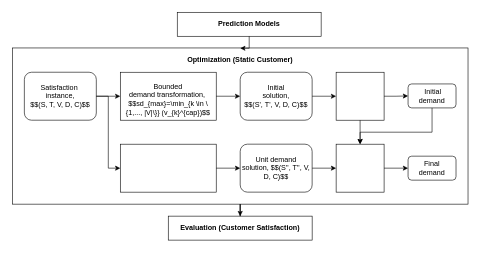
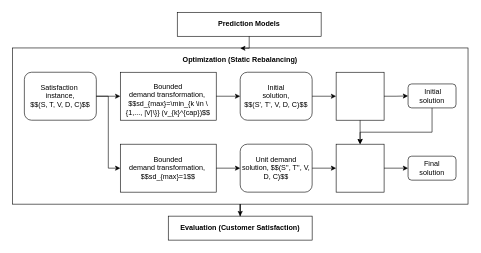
  <mxCell id="0" />
  <mxCell id="1" parent="0" />
  <mxCell id="2" value="" style="rounded=0;whiteSpace=wrap;html=1;fillColor=none;" vertex="1" parent="1"><mxGeometry x="20" y="79.5" width="760" height="260.5" as="geometry" /></mxCell>
  <mxCell id="3" value="Satisfaction&amp;nbsp;&lt;div&gt;instance,&lt;div&gt;&lt;span style=&quot;background-color: transparent; color: light-dark(rgb(0, 0, 0), rgb(255, 255, 255));&quot;&gt;$$(S, T, V, D, C)$$&lt;/span&gt;&lt;/div&gt;&lt;/div&gt;" style="text;html=1;align=center;verticalAlign=middle;whiteSpace=wrap;rounded=0;strokeColor=none;" vertex="1" parent="1"><mxGeometry x="40" y="120" width="120" height="80" as="geometry" /></mxCell>
  <mxCell id="4" value="Initial&lt;div&gt;&lt;span style=&quot;background-color: transparent; color: light-dark(rgb(0, 0, 0), rgb(255, 255, 255));&quot;&gt;solution,&lt;/span&gt;&lt;div&gt;&lt;div&gt;&lt;span style=&quot;background-color: transparent; color: light-dark(rgb(0, 0, 0), rgb(255, 255, 255));&quot;&gt;$$(S', T', V, D, C)$$&lt;/span&gt;&lt;/div&gt;&lt;/div&gt;&lt;/div&gt;" style="text;html=1;align=center;verticalAlign=middle;whiteSpace=wrap;rounded=0;" vertex="1" parent="1"><mxGeometry x="400" y="120" width="120" height="80" as="geometry" /></mxCell>
  <mxCell id="5" value="Unit demand&lt;div&gt;&lt;span style=&quot;background-color: transparent; color: light-dark(rgb(0, 0, 0), rgb(255, 255, 255));&quot;&gt;solution,&amp;nbsp;&lt;/span&gt;&lt;span style=&quot;background-color: transparent; color: light-dark(rgb(0, 0, 0), rgb(255, 255, 255));&quot;&gt;$$(S'', T'', V, D, C)$$&lt;/span&gt;&lt;/div&gt;" style="text;html=1;align=center;verticalAlign=middle;whiteSpace=wrap;rounded=0;" vertex="1" parent="1"><mxGeometry x="400" y="240" width="120" height="80" as="geometry" /></mxCell>
- <mxCell id="6" value="&amp;nbsp;Initial&lt;div&gt;&lt;span style=&quot;background-color: transparent; color: light-dark(rgb(0, 0, 0), rgb(255, 255, 255));&quot;&gt;demand&lt;/span&gt;&lt;/div&gt;" style="text;html=1;align=center;verticalAlign=middle;whiteSpace=wrap;rounded=0;" vertex="1" parent="1"><mxGeometry x="680" y="139.5" width="80" height="40" as="geometry" /></mxCell>
+ <mxCell id="6" value="&amp;nbsp;Initial&lt;div&gt;&lt;span style=&quot;background-color: transparent; color: light-dark(rgb(0, 0, 0), rgb(255, 255, 255));&quot;&gt;solution&lt;/span&gt;&lt;/div&gt;" style="text;html=1;align=center;verticalAlign=middle;whiteSpace=wrap;rounded=0;" vertex="1" parent="1"><mxGeometry x="680" y="139.5" width="80" height="40" as="geometry" /></mxCell>
  <mxCell id="7" style="edgeStyle=orthogonalEdgeStyle;rounded=0;orthogonalLoop=1;jettySize=auto;html=1;exitX=0.5;exitY=1;exitDx=0;exitDy=0;" edge="1" parent="1" source="6" target="6"><mxGeometry relative="1" as="geometry" /></mxCell>
- <mxCell id="8" value="Final&lt;div&gt;demand&lt;/div&gt;" style="text;html=1;align=center;verticalAlign=middle;whiteSpace=wrap;rounded=0;" vertex="1" parent="1"><mxGeometry x="680" y="260" width="80" height="40" as="geometry" /></mxCell>
+ <mxCell id="8" value="Final&lt;div&gt;solution&lt;/div&gt;" style="text;html=1;align=center;verticalAlign=middle;whiteSpace=wrap;rounded=0;" vertex="1" parent="1"><mxGeometry x="680" y="260" width="80" height="40" as="geometry" /></mxCell>
+ <mxCell id="9" value="Bounded&lt;div&gt;demand&amp;nbsp;&lt;span style=&quot;background-color: transparent; color: light-dark(rgb(0, 0, 0), rgb(255, 255, 255));&quot;&gt;transformation,&amp;nbsp;&lt;/span&gt;&lt;/div&gt;&lt;div&gt;&lt;div&gt;$$sd_{max}=1$$&lt;/div&gt;&lt;/div&gt;" style="text;html=1;align=center;verticalAlign=middle;whiteSpace=wrap;rounded=0;" vertex="1" parent="1"><mxGeometry x="200" y="240" width="160" height="80" as="geometry" /></mxCell>
  <mxCell id="10" value="Bounded&lt;div&gt;demand&amp;nbsp;&lt;span style=&quot;background-color: transparent; color: light-dark(rgb(0, 0, 0), rgb(255, 255, 255));&quot;&gt;transformation,&amp;nbsp;&lt;/span&gt;&lt;/div&gt;&lt;div&gt;&lt;div&gt;$$sd_{max}=\min_{k \in \{1,..., |V|\}} (v_{k}^{cap})$$&lt;/div&gt;&lt;/div&gt;" style="text;html=1;align=center;verticalAlign=middle;whiteSpace=wrap;rounded=0;" vertex="1" parent="1"><mxGeometry x="200" y="130" width="160" height="70" as="geometry" /></mxCell>
  <mxCell id="11" style="edgeStyle=orthogonalEdgeStyle;rounded=0;orthogonalLoop=1;jettySize=auto;html=1;entryX=0;entryY=0.5;entryDx=0;entryDy=0;" edge="1" parent="1" source="13" target="15"><mxGeometry relative="1" as="geometry" /></mxCell>
  <mxCell id="12" style="edgeStyle=orthogonalEdgeStyle;rounded=0;orthogonalLoop=1;jettySize=auto;html=1;entryX=0;entryY=0.5;entryDx=0;entryDy=0;" edge="1" parent="1" source="13" target="17"><mxGeometry relative="1" as="geometry" /></mxCell>
  <mxCell id="13" value="" style="rounded=1;whiteSpace=wrap;html=1;gradientColor=default;fillColor=none;strokeColor=default;" vertex="1" parent="1"><mxGeometry x="40" y="120" width="120" height="80" as="geometry" /></mxCell>
  <mxCell id="14" style="edgeStyle=orthogonalEdgeStyle;rounded=0;orthogonalLoop=1;jettySize=auto;html=1;entryX=0;entryY=0.5;entryDx=0;entryDy=0;" edge="1" parent="1" source="15" target="19"><mxGeometry relative="1" as="geometry" /></mxCell>
  <mxCell id="15" value="" style="rounded=0;whiteSpace=wrap;html=1;gradientColor=default;fillColor=none;strokeColor=default;" vertex="1" parent="1"><mxGeometry x="200" y="120" width="160" height="80" as="geometry" /></mxCell>
  <mxCell id="16" style="edgeStyle=orthogonalEdgeStyle;rounded=0;orthogonalLoop=1;jettySize=auto;html=1;entryX=0;entryY=0.5;entryDx=0;entryDy=0;" edge="1" parent="1" source="17" target="21"><mxGeometry relative="1" as="geometry" /></mxCell>
  <mxCell id="17" value="" style="rounded=0;whiteSpace=wrap;html=1;gradientColor=default;fillColor=none;strokeColor=default;" vertex="1" parent="1"><mxGeometry x="200" y="240" width="160" height="80" as="geometry" /></mxCell>
  <mxCell id="18" style="edgeStyle=orthogonalEdgeStyle;rounded=0;orthogonalLoop=1;jettySize=auto;html=1;entryX=0;entryY=0.5;entryDx=0;entryDy=0;" edge="1" parent="1" source="19" target="24"><mxGeometry relative="1" as="geometry" /></mxCell>
  <mxCell id="19" value="" style="rounded=1;whiteSpace=wrap;html=1;gradientColor=default;fillColor=none;strokeColor=default;" vertex="1" parent="1"><mxGeometry x="400" y="120" width="120" height="80" as="geometry" /></mxCell>
  <mxCell id="20" style="edgeStyle=orthogonalEdgeStyle;rounded=0;orthogonalLoop=1;jettySize=auto;html=1;entryX=0;entryY=0.5;entryDx=0;entryDy=0;" edge="1" parent="1" source="21" target="26"><mxGeometry relative="1" as="geometry" /></mxCell>
  <mxCell id="21" value="" style="rounded=1;whiteSpace=wrap;html=1;gradientColor=default;fillColor=none;strokeColor=default;" vertex="1" parent="1"><mxGeometry x="400" y="240" width="120" height="80" as="geometry" /></mxCell>
  <mxCell id="22" style="edgeStyle=orthogonalEdgeStyle;rounded=0;orthogonalLoop=1;jettySize=auto;html=1;entryX=0.5;entryY=0;entryDx=0;entryDy=0;" edge="1" parent="1" source="24" target="26"><mxGeometry relative="1" as="geometry" /></mxCell>
  <mxCell id="23" style="edgeStyle=orthogonalEdgeStyle;rounded=0;orthogonalLoop=1;jettySize=auto;html=1;entryX=0;entryY=0.5;entryDx=0;entryDy=0;" edge="1" parent="1" source="24" target="28"><mxGeometry relative="1" as="geometry" /></mxCell>
  <mxCell id="24" value="" style="rounded=0;whiteSpace=wrap;html=1;gradientColor=default;fillColor=none;strokeColor=default;" vertex="1" parent="1"><mxGeometry x="560" y="120" width="80" height="80" as="geometry" /></mxCell>
  <mxCell id="25" style="edgeStyle=orthogonalEdgeStyle;rounded=0;orthogonalLoop=1;jettySize=auto;html=1;entryX=0;entryY=0.5;entryDx=0;entryDy=0;" edge="1" parent="1" source="26" target="29"><mxGeometry relative="1" as="geometry" /></mxCell>
  <mxCell id="26" value="" style="rounded=0;whiteSpace=wrap;html=1;gradientColor=default;fillColor=none;strokeColor=default;" vertex="1" parent="1"><mxGeometry x="560" y="240" width="80" height="80" as="geometry" /></mxCell>
  <mxCell id="27" style="edgeStyle=orthogonalEdgeStyle;rounded=0;orthogonalLoop=1;jettySize=auto;html=1;entryX=0.5;entryY=0;entryDx=0;entryDy=0;" edge="1" parent="1" source="28" target="26"><mxGeometry relative="1" as="geometry"><Array as="points"><mxPoint x="720" y="220" /><mxPoint x="600" y="220" /></Array></mxGeometry></mxCell>
  <mxCell id="28" value="" style="rounded=1;whiteSpace=wrap;html=1;gradientColor=default;fillColor=none;strokeColor=default;" vertex="1" parent="1"><mxGeometry x="680" y="139.5" width="80" height="40" as="geometry" /></mxCell>
  <mxCell id="29" value="" style="rounded=1;whiteSpace=wrap;html=1;gradientColor=default;fillColor=none;strokeColor=default;" vertex="1" parent="1"><mxGeometry x="680" y="260" width="80" height="40" as="geometry" /></mxCell>
  <mxCell id="30" style="edgeStyle=orthogonalEdgeStyle;rounded=0;orthogonalLoop=1;jettySize=auto;html=1;entryX=0.5;entryY=0;entryDx=0;entryDy=0;" edge="1" parent="1" source="2" target="31"><mxGeometry relative="1" as="geometry" /></mxCell>
  <mxCell id="31" value="&lt;div&gt;&lt;b&gt;Evaluation (Customer Satisfaction)&lt;/b&gt;&lt;/div&gt;" style="text;html=1;align=center;verticalAlign=middle;whiteSpace=wrap;rounded=0;strokeColor=default;" vertex="1" parent="1"><mxGeometry x="280" y="360" width="240" height="40" as="geometry" /></mxCell>
  <mxCell id="32" style="edgeStyle=orthogonalEdgeStyle;rounded=0;orthogonalLoop=1;jettySize=auto;html=1;entryX=0.5;entryY=0;entryDx=0;entryDy=0;" edge="1" parent="1" source="33" target="2"><mxGeometry relative="1" as="geometry" /></mxCell>
  <mxCell id="33" value="&lt;b&gt;Prediction Models&lt;/b&gt;" style="text;html=1;align=center;verticalAlign=middle;whiteSpace=wrap;rounded=0;strokeColor=default;" vertex="1" parent="1"><mxGeometry x="295" y="20" width="240" height="40" as="geometry" /></mxCell>
- <mxCell id="34" value="&lt;b&gt;Optimization (Static Customer)&lt;/b&gt;" style="text;html=1;align=center;verticalAlign=middle;whiteSpace=wrap;rounded=0;" vertex="1" parent="1"><mxGeometry x="280" y="79.5" width="240" height="40.5" as="geometry" /></mxCell>
+ <mxCell id="34" value="&lt;b&gt;Optimization (Static Rebalancing)&lt;/b&gt;" style="text;html=1;align=center;verticalAlign=middle;whiteSpace=wrap;rounded=0;" vertex="1" parent="1"><mxGeometry x="280" y="79.5" width="240" height="40.5" as="geometry" /></mxCell>
